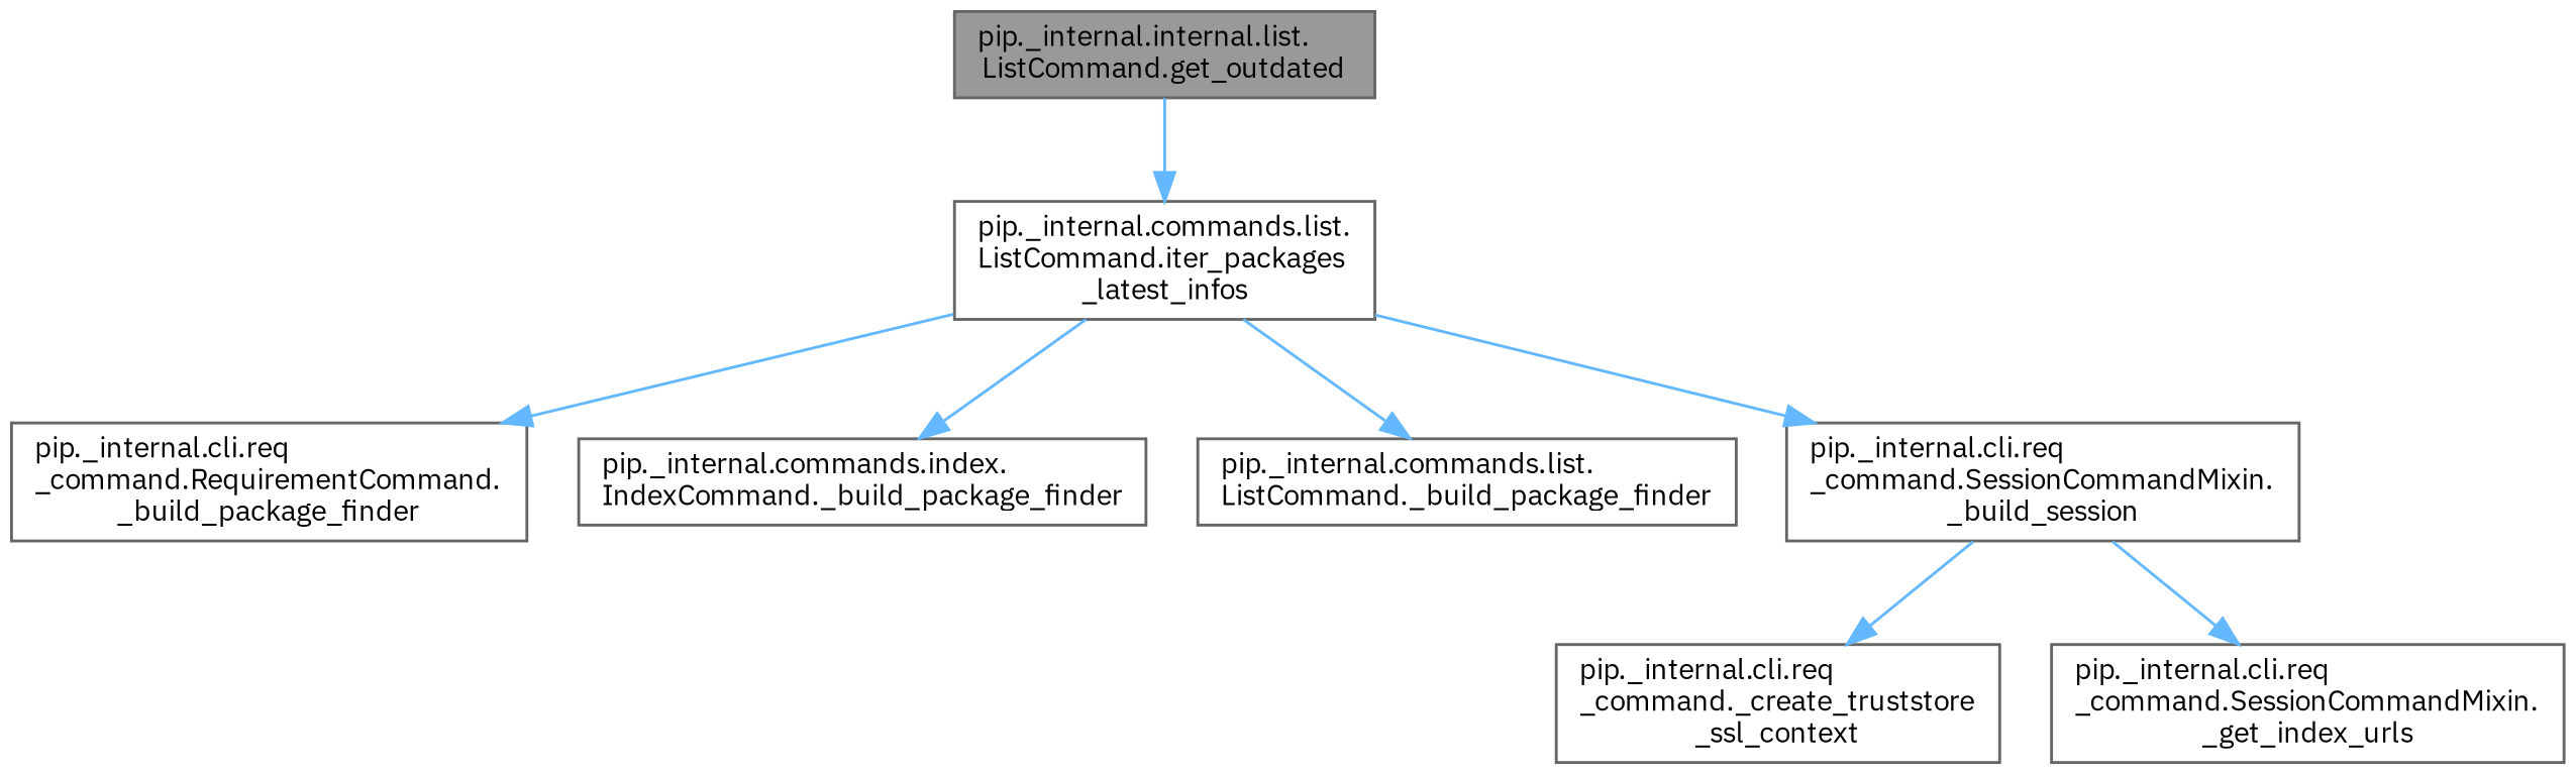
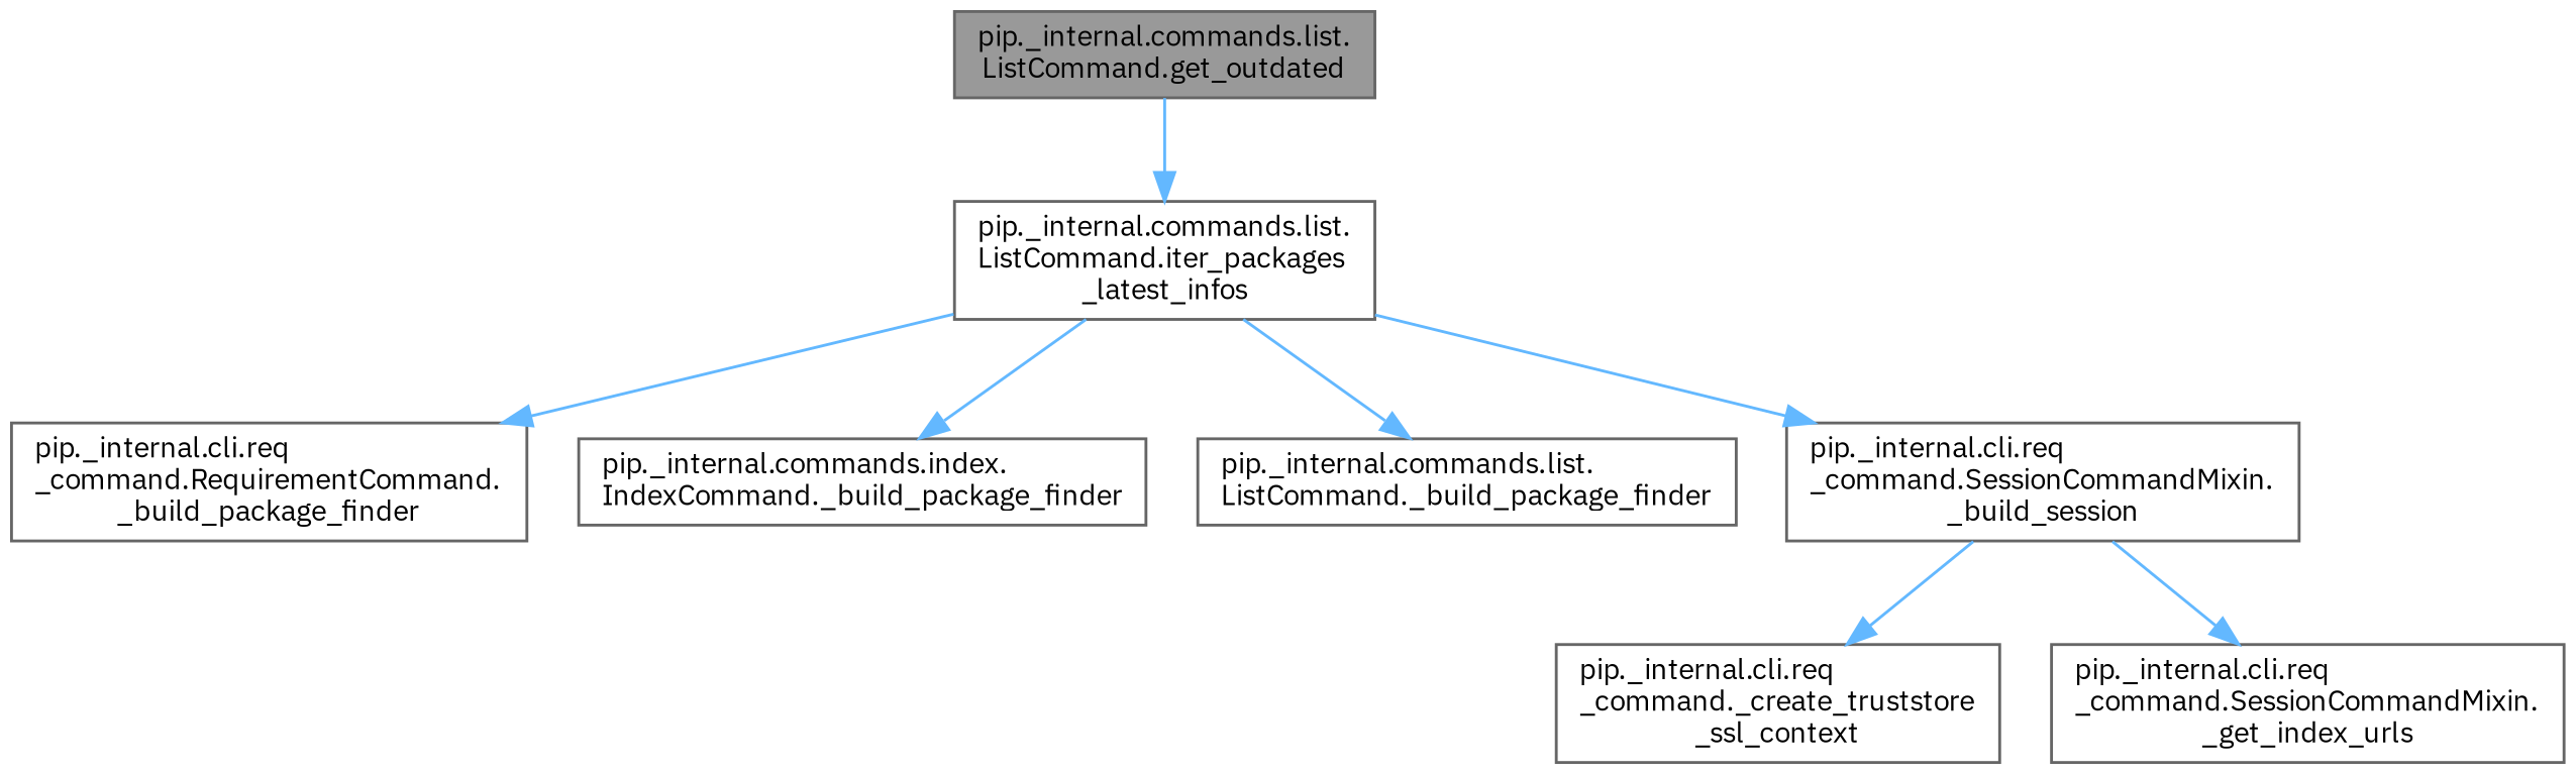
  digraph {
    rankdir=TB
    fontname="IBM Plex Sans"
    node [color=grey40 fillcolor=white fontname="IBM Plex Sans" fontsize=10 shape=box style=filled]
    edge [color=steelblue1 fontname="IBM Plex Sans" fontsize=10 labelfontname=Helvetica labelfontsize=10 style=solid]
-   n1 [color=gray40 fillcolor=grey60 fontcolor=black height=0.2 label="pip._internal.internal.list.\lListCommand.get_outdated" width=0.4]
+   n1 [color=gray40 fillcolor=grey60 fontcolor=black height=0.2 label="pip._internal.commands.list.\lListCommand.get_outdated" width=0.4]
    n2 [height=0.2 label="pip._internal.commands.list.\lListCommand.iter_packages\l_latest_infos" width=0.4]
    n3 [height=0.2 label="pip._internal.cli.req\l_command.RequirementCommand.\l_build_package_finder" width=0.4]
    n4 [height=0.2 label="pip._internal.commands.index.\lIndexCommand._build_package_finder" width=0.4]
    n5 [height=0.2 label="pip._internal.commands.list.\lListCommand._build_package_finder" width=0.4]
    n6 [height=0.2 label="pip._internal.cli.req\l_command.SessionCommandMixin.\l_build_session" width=0.4]
    n7 [height=0.2 label="pip._internal.cli.req\l_command._create_truststore\l_ssl_context" width=0.4]
    n8 [height=0.2 label="pip._internal.cli.req\l_command.SessionCommandMixin.\l_get_index_urls" width=0.4]
    n1 -> n2
    n2 -> n3
    n2 -> n4
    n2 -> n5
    n2 -> n6
    n6 -> n7
    n6 -> n8
  }
